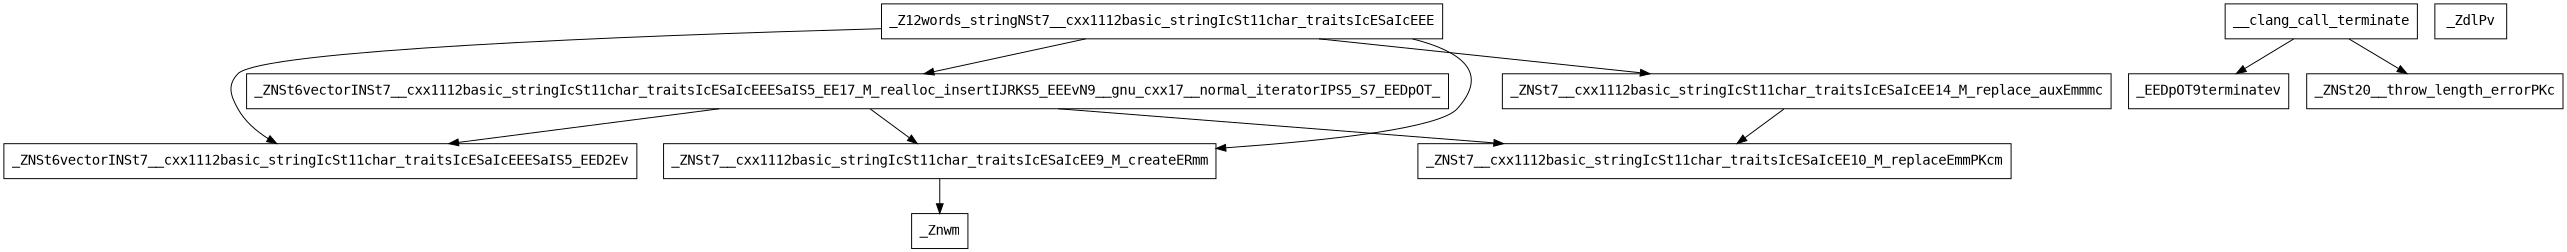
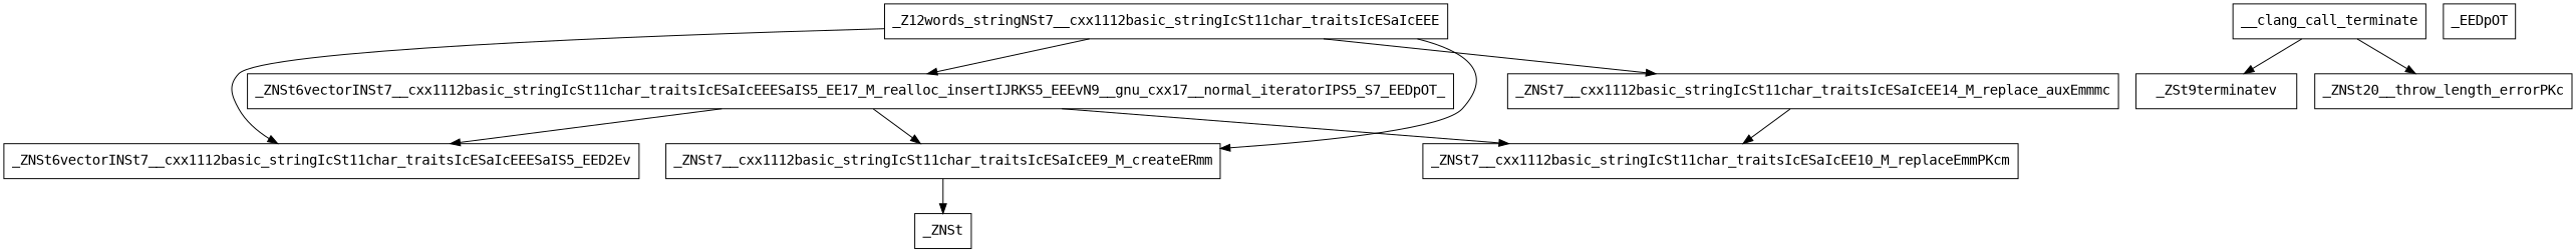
  digraph {
    fontname="DejaVu Sans Mono"
    node [fontname="DejaVu Sans Mono" shape=box]
    edge [fontname="DejaVu Sans Mono"]
    n1 [label=_Z12words_stringNSt7__cxx1112basic_stringIcSt11char_traitsIcESaIcEEE]
    n2 [label=_ZNSt6vectorINSt7__cxx1112basic_stringIcSt11char_traitsIcESaIcEEESaIS5_EED2Ev]
    n3 [label=_ZNSt7__cxx1112basic_stringIcSt11char_traitsIcESaIcEE9_M_createERmm]
    n4 [label=_ZNSt7__cxx1112basic_stringIcSt11char_traitsIcESaIcEE14_M_replace_auxEmmmc]
    n5 [label=_ZNSt6vectorINSt7__cxx1112basic_stringIcSt11char_traitsIcESaIcEEESaIS5_EE17_M_realloc_insertIJRKS5_EEEvN9__gnu_cxx17__normal_iteratorIPS5_S7_EEDpOT_]
-   n6 [label=_Znwm]
+   n6 [label=_ZNSt]
    n7 [label=_ZNSt7__cxx1112basic_stringIcSt11char_traitsIcESaIcEE10_M_replaceEmmPKcm]
    n8 [label=__clang_call_terminate]
-   n9 [label=_EEDpOT9terminatev]
+   n9 [label=_ZSt9terminatev]
    n10 [label=_ZNSt20__throw_length_errorPKc]
-   n11 [label=_ZdlPv]
+   n11 [label=_EEDpOT]
    n1 -> n2
    n1 -> n3
    n1 -> n4
    n1 -> n5
    n3 -> n6
    n4 -> n7
    n5 -> n2
    n5 -> n3
    n5 -> n7
    n8 -> n9
    n8 -> n10
  }
